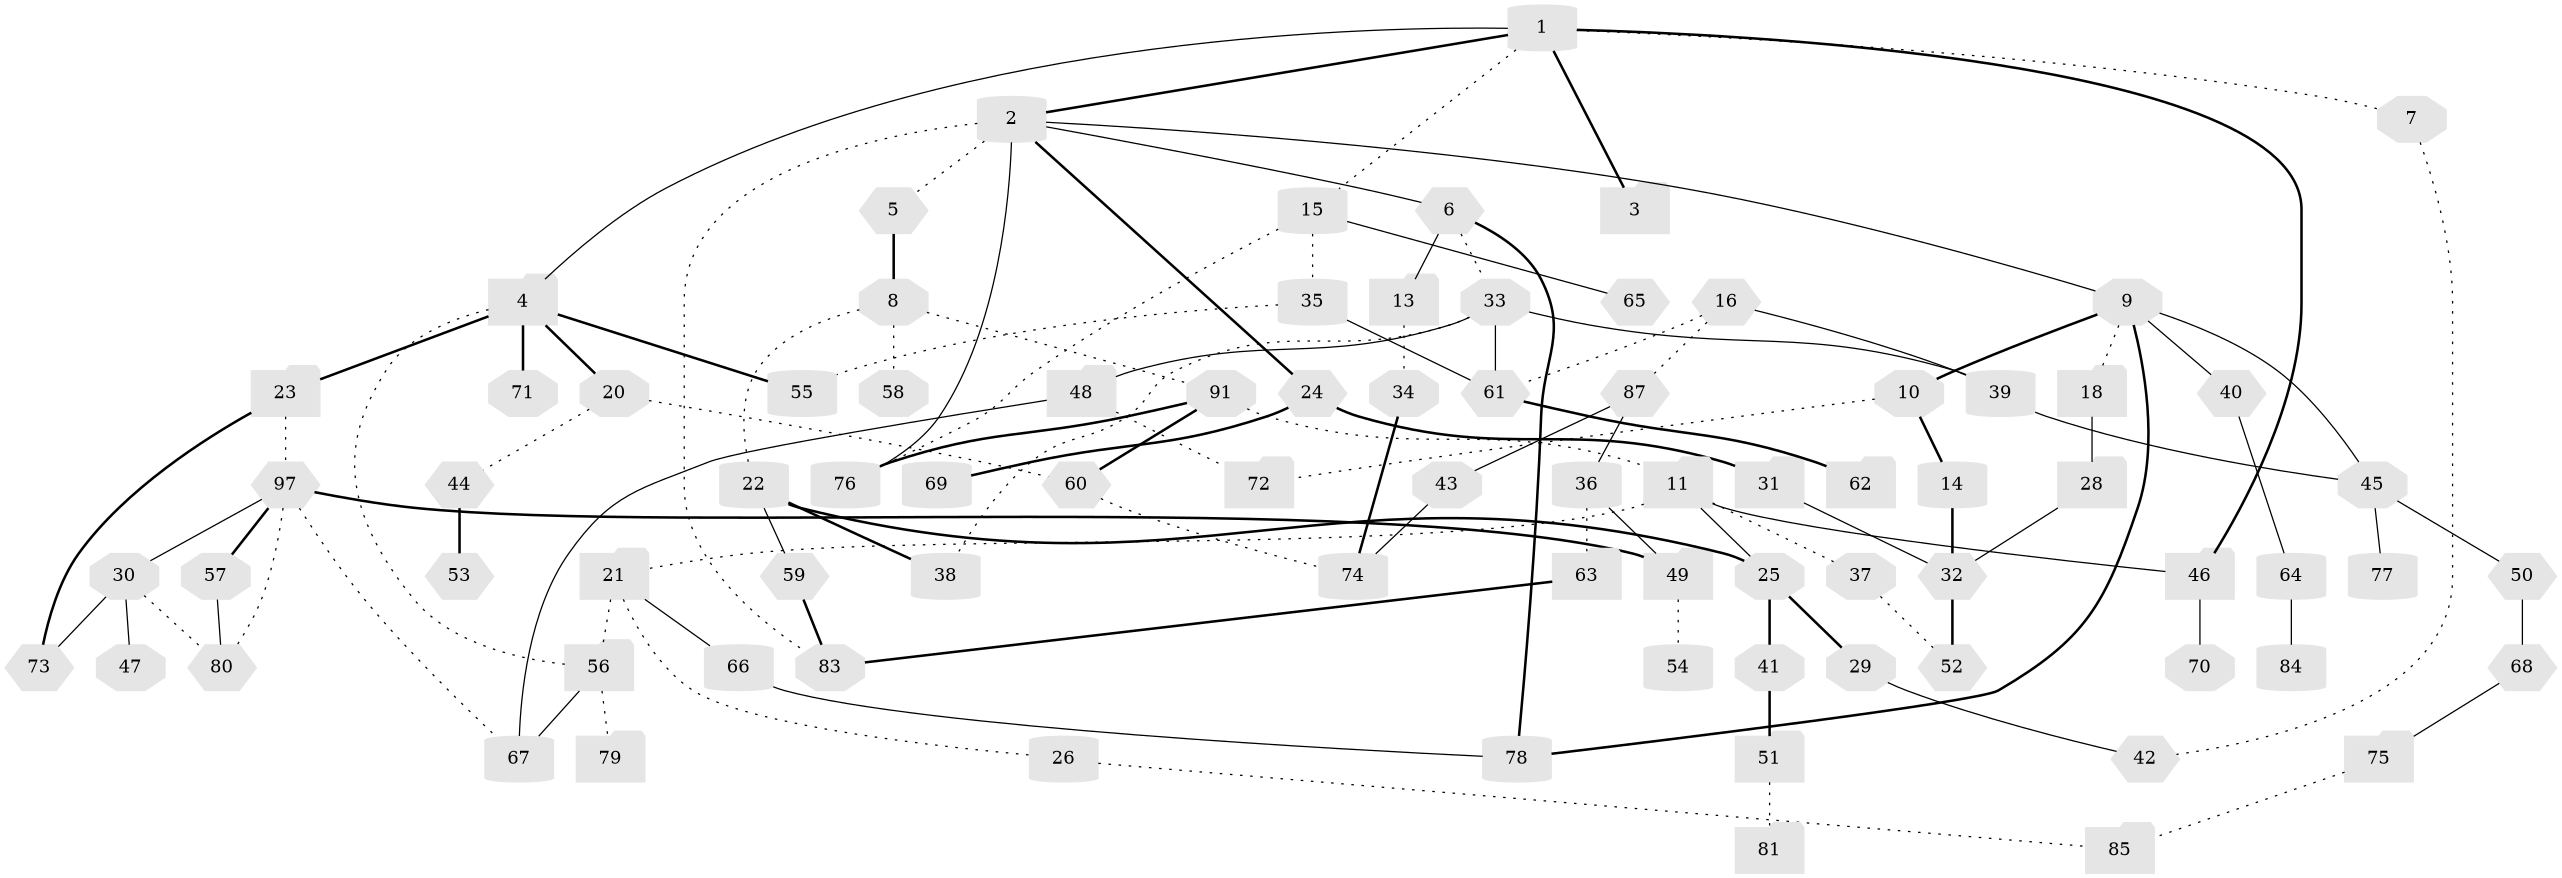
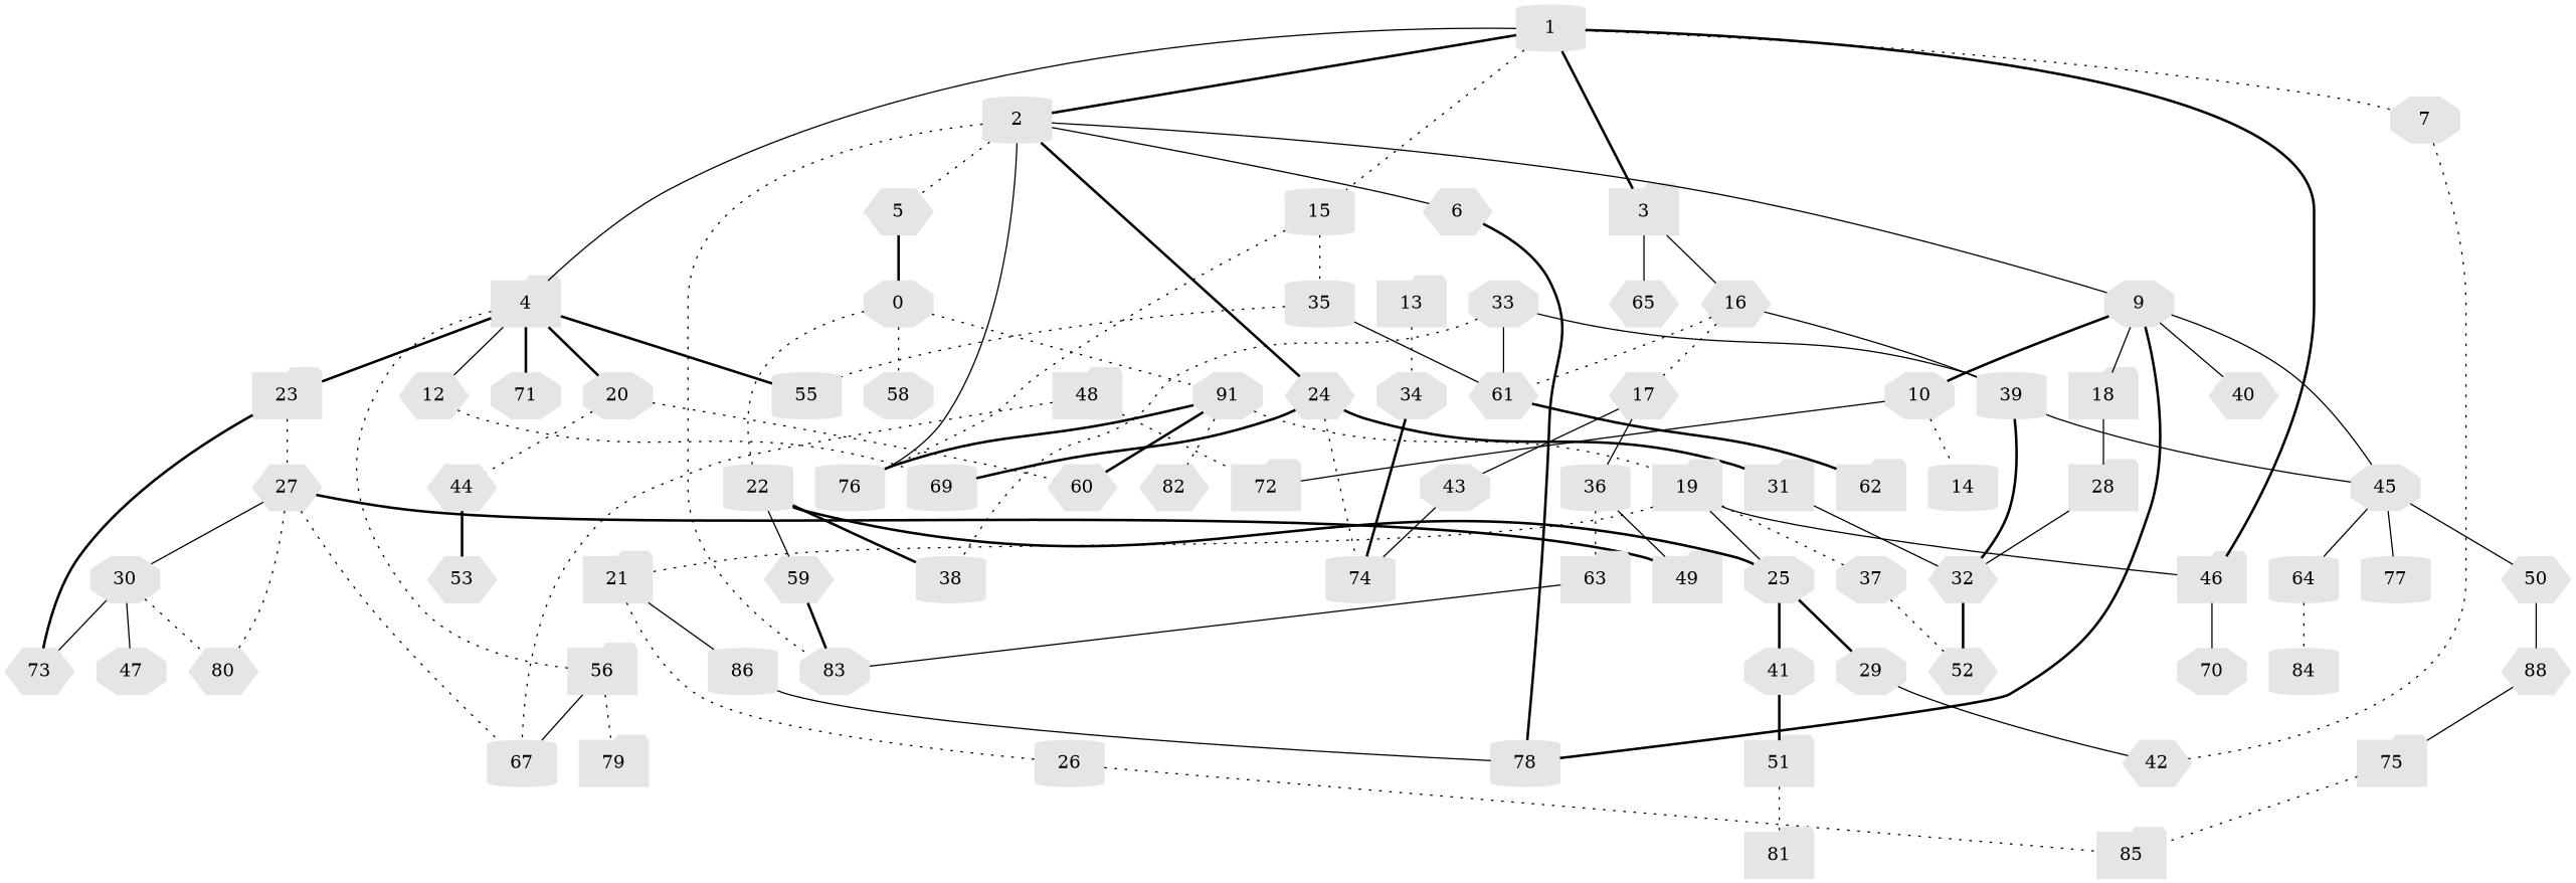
  graph {
    node [color=gray90 shape=hexagon style=filled]
    edge [style=solid]
    1 [shape=cylinder]
    2 [shape=cylinder]
    3 [shape=folder]
    4 [shape=folder]
    7 [shape=octagon]
    15 [shape=cylinder]
    46 [shape=folder]
    5
    6
    9 [shape=octagon]
    24
    76 [shape=cylinder]
    83 [shape=octagon]
    16
+   12
    20 [shape=octagon]
    23 [shape=folder]
    55 [shape=cylinder]
    56 [shape=folder]
    71 [shape=octagon]
    42
    35 [shape=cylinder]
    65
    70 [shape=octagon]
-   8 [shape=octagon]
+   8 [shape=octagon label=0]
    13 [shape=folder]
    33 [shape=octagon]
    78 [shape=cylinder]
    10 [shape=octagon]
    18 [shape=folder]
    40
    45 [shape=octagon]
    69 [shape=cylinder]
    31 [shape=folder]
-   17 [label=87]
+   17
    39 [shape=cylinder]
    61
    60
    44
-   27 [label=97]
+   27
    73
    67 [shape=cylinder]
    79 [shape=folder]
    n44 [label=91 shape=octagon]
    22 [shape=cylinder]
    58 [shape=octagon]
    34 [shape=octagon]
    38 [shape=cylinder]
    48 [shape=folder]
-   19 [shape=folder label=11]
+   19 [shape=folder]
+   82
    25 [shape=octagon]
    59
    14 [shape=cylinder]
    72 [shape=folder]
    28 [shape=folder]
    64 [shape=cylinder]
    50
    77 [shape=cylinder]
    32
    21 [shape=folder]
    37 [shape=octagon]
    74 [shape=cylinder]
    52
    36 [shape=cylinder]
    43 [shape=octagon]
    62 [shape=folder]
    49 [shape=folder]
    63 [shape=folder]
    26 [shape=cylinder]
-   66 [shape=cylinder]
+   66 [shape=cylinder label=86]
    29 [shape=octagon]
    41 [shape=octagon]
    53
    85 [shape=folder]
    30 [shape=octagon]
-   57 [shape=octagon]
    80
    51 [shape=folder]
    47 [shape=octagon]
-   54 [shape=cylinder]
    84 [shape=cylinder]
    81 [shape=folder]
-   68
+   68 [label=88]
    75 [shape=folder]
    1 -- 2 [style=bold]
    1 -- 3 [style=bold]
    1 -- 4
    1 -- 7 [style=dotted]
    1 -- 15 [style=dotted]
    1 -- 46 [style=bold]
    2 -- 5 [style=dotted]
    2 -- 6
    2 -- 9
    2 -- 24 [style=bold]
    2 -- 76
    2 -- 83 [style=dotted]
+   3 -- 16
+   4 -- 12
    4 -- 20 [style=bold]
    4 -- 23 [style=bold]
    4 -- 55 [style=bold]
    4 -- 56 [style=dotted]
    4 -- 71 [style=bold]
    7 -- 42 [style=dotted]
    15 -- 76 [style=dotted]
    15 -- 35 [style=dotted]
-   15 -- 65
+   3 -- 65
    46 -- 70
    5 -- 8 [style=bold]
-   6 -- 13
-   6 -- 33 [style=dotted]
    6 -- 78 [style=bold]
    9 -- 78 [style=bold]
    9 -- 10 [style=bold]
-   9 -- 18 [style=dotted]
+   9 -- 18
    9 -- 40
    9 -- 45
    24 -- 69 [style=bold]
    24 -- 31 [style=bold]
    16 -- 17 [style=dotted]
    16 -- 39
    16 -- 61 [style=dotted]
+   12 -- 69 [style=dotted]
    20 -- 60 [style=dotted]
    20 -- 44 [style=dotted]
    23 -- 27 [style=dotted]
    23 -- 73 [style=bold]
    56 -- 67
    56 -- 79 [style=dotted]
    35 -- 55 [style=dotted]
    35 -- 61
    8 -- n44 [style=dotted]
    8 -- 22 [style=dotted]
    8 -- 58 [style=dotted]
    13 -- 34 [style=dotted]
    33 -- 39
    33 -- 61
    33 -- 38 [style=dotted]
-   33 -- 48
-   10 -- 14 [style=bold]
-   10 -- 72 [style=dotted]
+   10 -- 14 [style=dotted]
+   10 -- 72
    18 -- 28
-   40 -- 64
+   45 -- 64
    45 -- 50
    45 -- 77
    31 -- 32
    17 -- 36
    17 -- 43
    39 -- 45
    61 -- 62 [style=bold]
-   60 -- 74 [style=dotted]
+   24 -- 74 [style=dotted]
    44 -- 53 [style=bold]
    27 -- 67 [style=dotted]
    27 -- 49 [style=bold]
    27 -- 30
-   27 -- 57 [style=bold]
    27 -- 80 [style=dotted]
    n44 -- 76 [style=bold]
    n44 -- 60 [style=bold]
    n44 -- 19 [style=dotted]
+   n44 -- 82 [style=dotted]
    22 -- 38 [style=bold]
    22 -- 25 [style=bold]
    22 -- 59
    34 -- 74 [style=bold]
-   48 -- 67
+   48 -- 67 [style=dotted]
    48 -- 72 [style=dotted]
    19 -- 46
    19 -- 25
    19 -- 21 [style=dotted]
    19 -- 37 [style=dotted]
    25 -- 29 [style=bold]
    25 -- 41 [style=bold]
    59 -- 83 [style=bold]
-   14 -- 32 [style=bold]
+   39 -- 32 [style=bold]
    28 -- 32
-   64 -- 84
+   64 -- 84 [style=dotted]
    50 -- 68
    32 -- 52 [style=bold]
-   21 -- 56 [style=dotted]
    21 -- 26 [style=dotted]
    21 -- 66
    37 -- 52 [style=dotted]
    36 -- 49
    36 -- 63 [style=dotted]
    43 -- 74
-   49 -- 54 [style=dotted]
-   63 -- 83 [style=bold]
+   63 -- 83
    26 -- 85 [style=dotted]
    66 -- 78
    29 -- 42
    41 -- 51 [style=bold]
    30 -- 73
    30 -- 80 [style=dotted]
    30 -- 47
-   57 -- 80
    51 -- 81 [style=dotted]
    68 -- 75
    75 -- 85 [style=dotted]
  }
